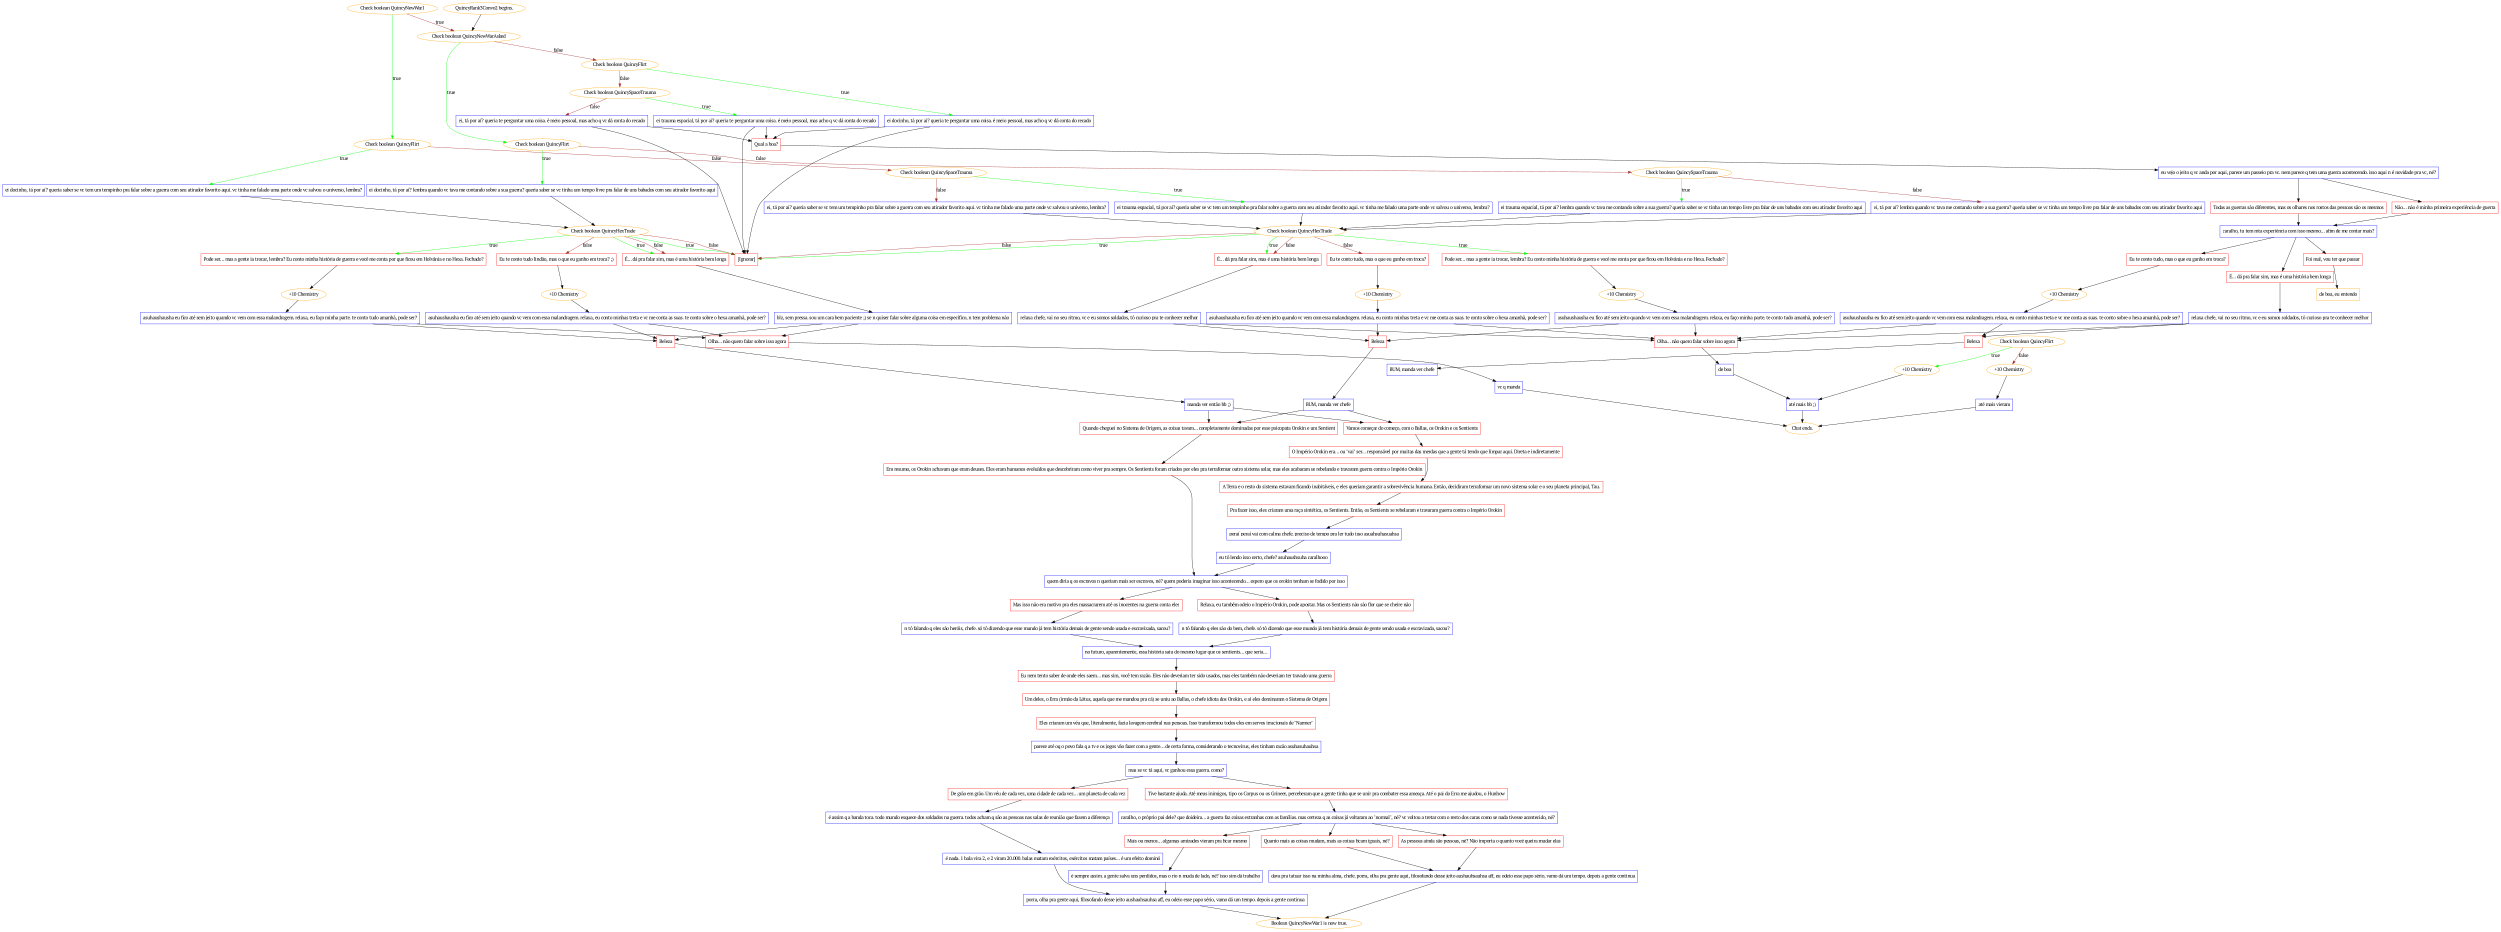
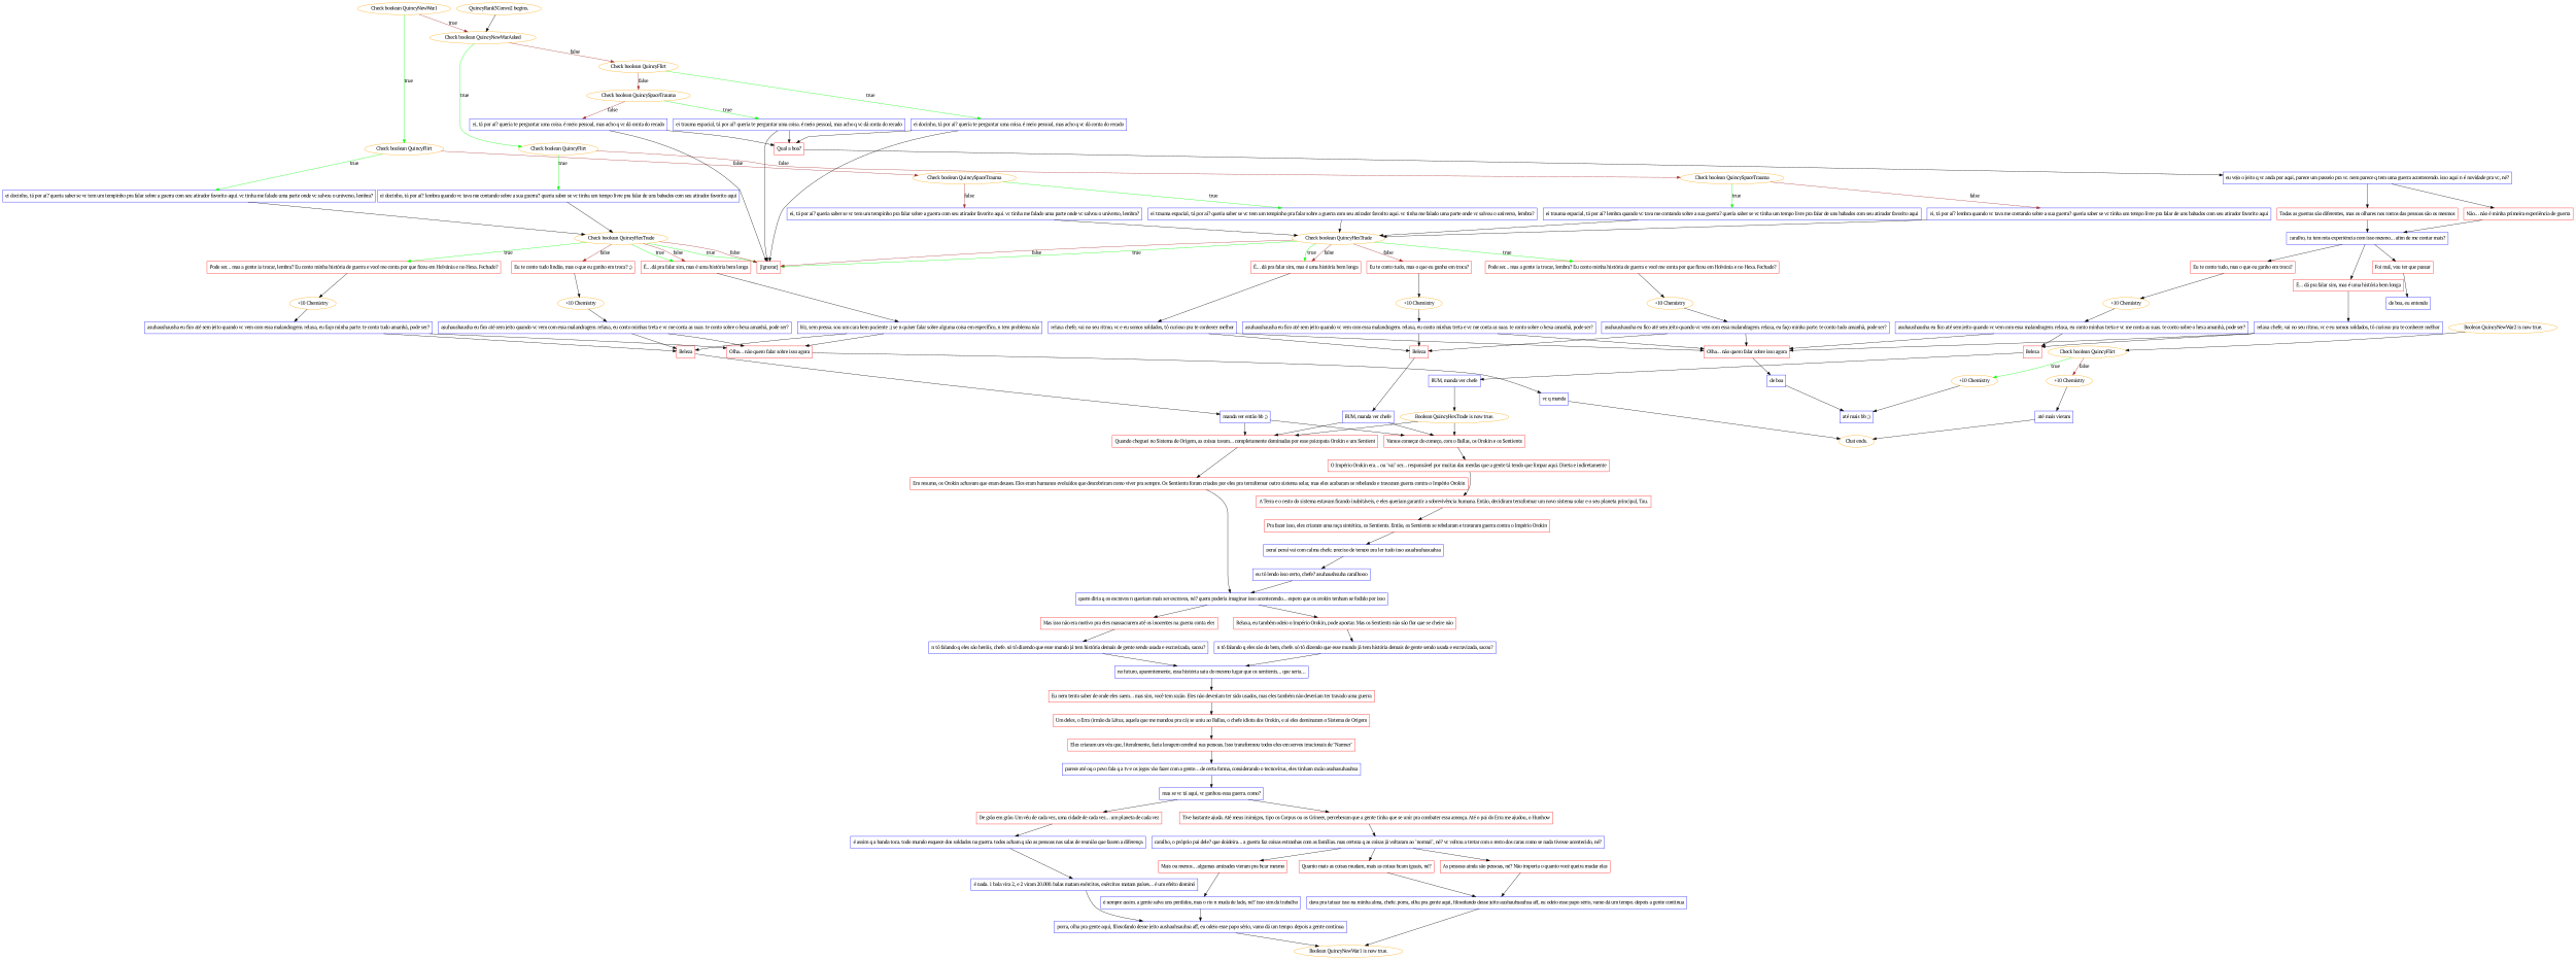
  digraph {
    fontname="PT Serif"
    node [color=blue fontname="PT Serif" shape=box]
    edge [fontname="PT Serif"]
    "QuincyRank3Convo2 begins." [color=orange shape=""]
    n2 [color=orange label="Check boolean QuincyNewWarAsked" shape=""]
    n3 [color=orange label="Check boolean QuincyNewWar1" shape=""]
    n4 [color=orange label="Check boolean QuincyFlirt" shape=""]
    n5 [label="ei docinho, tá por aí? queria saber se vc tem um tempinho pra falar sobre a guerra com seu atirador favorito aqui. vc tinha me falado uma parte onde vc salvou o universo, lembra?"]
    n6 [color=orange label="Check boolean QuincySpaceTrauma" shape=""]
    n7 [color=orange label="Check boolean QuincyFlirt" shape=""]
    n8 [color=orange label="Check boolean QuincyFlirt" shape=""]
    n9 [color=orange label="Check boolean QuincyHexTrade" shape=""]
    n10 [label="ei trauma espacial, tá por aí? queria saber se vc tem um tempinho pra falar sobre a guerra com seu atirador favorito aqui. vc tinha me falado uma parte onde vc salvou o universo, lembra?"]
    n11 [label="ei, tá por aí? queria saber se vc tem um tempinho pra falar sobre a guerra com seu atirador favorito aqui. vc tinha me falado uma parte onde vc salvou o universo, lembra?"]
    n12 [label="ei docinho, tá por aí? lembra quando vc tava me contando sobre a sua guerra? queria saber se vc tinha um tempo livre pra falar de uns babados com seu atirador favorito aqui"]
    n13 [color=orange label="Check boolean QuincySpaceTrauma" shape=""]
    n14 [label="ei docinho, tá por aí? queria te perguntar uma coisa. é meio pessoal, mas acho q vc dá conta do recado"]
    n15 [color=orange label="Check boolean QuincySpaceTrauma" shape=""]
    n16 [color=red label="Pode ser… mas a gente ia trocar, lembra? Eu conto minha história de guerra e você me conta por que ficou em Holvânia e no Hexa. Fechado?"]
    n17 [color=red label="É… dá pra falar sim, mas é uma história bem longa"]
    n18 [color=red label="[Ignorar]"]
    n19 [color=red label="Eu te conto tudo lindão, mas o que eu ganho em troca? ;)"]
    n20 [color=orange label="Check boolean QuincyHexTrade" shape=""]
    n21 [label="ei trauma espacial, tá por aí? lembra quando vc tava me contando sobre a sua guerra? queria saber se vc tinha um tempo livre pra falar de uns babados com seu atirador favorito aqui"]
    n22 [label="ei, tá por aí? lembra quando vc tava me contando sobre a sua guerra? queria saber se vc tinha um tempo livre pra falar de uns babados com seu atirador favorito aqui"]
    n23 [color=red label="Qual a boa?"]
    n24 [label="ei trauma espacial, tá por aí? queria te perguntar uma coisa. é meio pessoal, mas acho q vc dá conta do recado"]
    n25 [label="ei, tá por aí? queria te perguntar uma coisa. é meio pessoal, mas acho q vc dá conta do recado"]
    n26 [color=orange label="+10 Chemistry" shape=""]
    n27 [label="blz, sem pressa. sou um cara bem paciente ;) se n quiser falar sobre alguma coisa em específico, n tem problema não"]
    n28 [color=orange label="+10 Chemistry" shape=""]
    n29 [color=red label="Pode ser… mas a gente ia trocar, lembra? Eu conto minha história de guerra e você me conta por que ficou em Holvânia e no Hexa. Fechado?"]
    n30 [color=red label="É… dá pra falar sim, mas é uma história bem longa"]
    n31 [color=red label="Eu te conto tudo, mas o que eu ganho em troca?"]
    n32 [label="eu vejo o jeito q vc anda por aqui, parece um passeio pra vc. nem parece q tem uma guerra acontecendo. isso aqui n é novidade pra vc, né?"]
    n33 [label="asuhaushausha eu fico até sem jeito quando vc vem com essa malandragem. relaxa, eu faço minha parte. te conto tudo amanhã, pode ser?"]
    n34 [color=red label=Beleza]
    n35 [color=red label="Olha… não quero falar sobre isso agora"]
    "Chat ends." [color=orange shape=""]
    n37 [label="asuhaushausha eu fico até sem jeito quando vc vem com essa malandragem. relaxa, eu conto minhas treta e vc me conta as suas. te conto sobre o hexa amanhã, pode ser?"]
    n38 [color=orange label="+10 Chemistry" shape=""]
    n39 [label="relaxa chefe, vai no seu ritmo, vc e eu somos soldados, tô curioso pra te conhecer melhor"]
    n40 [color=orange label="+10 Chemistry" shape=""]
    n41 [color=red label="Não… não é minha primeira experiência de guerra"]
    n42 [color=red label="Todas as guerras são diferentes, mas os olhares nos rostos das pessoas são os mesmos"]
    n43 [label="manda ver então bb ;)"]
    n44 [label="vc q manda"]
    n45 [label="asuhaushausha eu fico até sem jeito quando vc vem com essa malandragem. relaxa, eu faço minha parte. te conto tudo amanhã, pode ser?"]
    n46 [color=red label=Beleza]
    n47 [color=red label="Olha… não quero falar sobre isso agora"]
    n48 [label="asuhaushausha eu fico até sem jeito quando vc vem com essa malandragem. relaxa, eu conto minhas treta e vc me conta as suas. te conto sobre o hexa amanhã, pode ser?"]
    n49 [label="caralho, tu tem mta experiência com isso mesmo… afim de me contar mais?"]
    n50 [color=red label="Quando cheguei no Sistema de Origem, as coisas tavam… completamente dominadas por esse psicopata Orokin e um Sentient"]
    n51 [color=red label="Vamos começar do começo, com o Ballas, os Orokin e os Sentients"]
    n52 [label="BUM, manda ver chefe"]
    n53 [label="de boa"]
    n54 [color=red label="Eu te conto tudo, mas o que eu ganho em troca?"]
    n55 [color=red label="É… dá pra falar sim, mas é uma história bem longa"]
    n56 [color=red label="Foi mal, vou ter que passar"]
    n57 [color=red label="Em resumo, os Orokin achavam que eram deuses. Eles eram humanos evoluídos que descobriram como viver pra sempre. Os Sentients foram criados por eles pra terraformar outro sistema solar, mas eles acabaram se rebelando e travaram guerra contra o Império Orokin"]
    n58 [color=red label="O Império Orokin era… ou \"vai\" ser… responsável por muitas das merdas que a gente tá tendo que limpar aqui. Direta e indiretamente"]
    n59 [label="até mais bb ;)"]
    n60 [color=orange label="+10 Chemistry" shape=""]
    n61 [label="relaxa chefe, vai no seu ritmo, vc e eu somos soldados, tô curioso pra te conhecer melhor"]
-   n62 [color=orange label="de boa, eu entendo"]
+   n62 [label="de boa, eu entendo"]
    n63 [label="quem diria q os escravos n queriam mais ser escravos, né? quem poderia imaginar isso acontecendo… espero que os orokin tenham se fodido por isso"]
    n64 [color=red label="A Terra e o resto do sistema estavam ficando inabitáveis, e eles queriam garantir a sobrevivência humana. Então, decidiram terraformar um novo sistema solar e o seu planeta principal, Tau."]
    n65 [label="asuhaushausha eu fico até sem jeito quando vc vem com essa malandragem. relaxa, eu conto minhas treta e vc me conta as suas. te conto sobre o hexa amanhã, pode ser?"]
    n66 [color=red label=Beleza]
    n67 [color=red label="Mas isso não era motivo pra eles massacrarem até os inocentes na guerra conta eles"]
    n68 [color=red label="Relaxa, eu também odeio o Império Orokin, pode apostar. Mas os Sentients não são flor que se cheire não"]
    n69 [color=red label="Pra fazer isso, eles criaram uma raça sintética, os Sentients. Então, os Sentients se rebelaram e travaram guerra contra o Império Orokin"]
    n70 [label="BUM, manda ver chefe"]
    n71 [label="n tô falando q eles são heróis, chefe. só tô dizendo que esse mundo já tem história demais de gente sendo usada e escravizada, sacou?"]
    n72 [label="n tô falando q eles são do bem, chefe. só tô dizendo que esse mundo já tem história demais de gente sendo usada e escravizada, sacou?"]
    n73 [label="peraí peraí vai com calma chefe. preciso de tempo pra ler tudo isso asuahsuhasuahsa"]
+   n74 [color=orange label="Boolean QuincyHexTrade is now true." shape=""]
    n75 [label="no futuro, aparentemente, essa história saiu do mesmo lugar que os sentients… que seria…"]
    n76 [label="eu tô lendo isso certo, chefe? asuhaushsuha caralhooo"]
    n77 [color=red label="Eu nem tento saber de onde eles saem… mas sim, você tem razão. Eles não deveriam ter sido usados, mas eles também não deveriam ter travado uma guerra"]
    n78 [color=red label="Um deles, o Erra (irmão da Lótus, aquela que me mandou pra cá) se uniu ao Ballas, o chefe idiota dos Orokin, e aí eles dominaram o Sistema de Origem"]
    n79 [color=red label="Eles criaram um véu que, literalmente, fazia lavagem cerebral nas pessoas. Isso transformou todos eles em servos irracionais de \"Narmer\""]
    n80 [label="parece até oq o povo fala q a tv e os jogos vão fazer com a gente… de certa forma, considerando o tecnovírus, eles tinham razão asuhasuhauhsa"]
    n81 [label="mas se vc tá aqui, vc ganhou essa guerra. como?"]
    n82 [color=red label="De grão em grão. Um véu de cada vez, uma cidade de cada vez… um planeta de cada vez"]
    n83 [color=red label="Tive bastante ajuda. Até meus inimigos, tipo os Corpus ou os Grineer, perceberam que a gente tinha que se unir pra combater essa ameaça. Até o pai do Erra me ajudou, o Hunhow"]
    n84 [label="é assim q a banda toca. todo mundo esquece dos soldados na guerra. todos acham q são as pessoas nas salas de reunião que fazem a diferença"]
    n85 [label="caralho, o próprio pai dele? que doideira… a guerra faz coisas estranhas com as famílias. mas certeza q as coisas já voltaram ao \"normal\", né? vc voltou a tretar com o resto dos caras como se nada tivesse acontecido, né?"]
    n86 [label="é nada. 1 bala vira 2, e 2 viram 20.000. balas matam exércitos, exércitos matam países… é um efeito dominó"]
    n87 [color=red label="Mais ou menos… algumas amizades vieram pra ficar mesmo"]
    n88 [color=red label="Quanto mais as coisas mudam, mais as coisas ficam iguais, né?"]
    n89 [color=red label="As pessoas ainda são pessoas, né? Não importa o quanto você queira mudar elas"]
    n90 [label="porra, olha pra gente aqui, filosofando desse jeito aushauhsauhsa aff, eu odeio esse papo sério, vamo dá um tempo. depois a gente continua"]
    n91 [label="é sempre assim. a gente salva uns perdidos, mas o rio n muda de lado, né? isso sim dá trabalho"]
    n92 [label="dava pra tatuar isso na minha alma, chefe. porra, olha pra gente aqui, filosofando desse jeito aushauhsauhsa aff, eu odeio esse papo sério, vamo dá um tempo. depois a gente continua"]
    n93 [color=orange label="Boolean QuincyNewWar1 is now true." shape=""]
+   n94 [color=orange label="Boolean QuincyNewWar2 is now true." shape=""]
    n95 [color=orange label="Check boolean QuincyFlirt" shape=""]
    n96 [color=orange label="+10 Chemistry" shape=""]
    n97 [color=orange label="+10 Chemistry" shape=""]
    n98 [label="até mais vieram"]
    "QuincyRank3Convo2 begins." -> n2
    n2 -> n7 [color=green label=true]
    n2 -> n8 [color=brown label=false]
    n3 -> n2 [color=brown label=true]
    n3 -> n4 [color=green label=true]
    n4 -> n5 [color=green label=true]
    n4 -> n6 [color=brown label=false]
    n5 -> n9
    n6 -> n10 [color=green label=true]
    n6 -> n11 [color=brown label=false]
    n7 -> n12 [color=green label=true]
    n7 -> n13 [color=brown label=false]
    n8 -> n14 [color=green label=true]
    n8 -> n15 [color=brown label=false]
    n9 -> n16 [color=green label=true]
    n9 -> n17 [color=green label=true]
    n9 -> n17 [color=brown label=false]
    n9 -> n18 [color=green label=true]
    n9 -> n18 [color=brown label=false]
    n9 -> n19 [color=brown label=false]
    n10 -> n20
    n11 -> n20
    n12 -> n9
    n13 -> n21 [color=green label=true]
    n13 -> n22 [color=brown label=false]
    n14 -> n18
    n14 -> n23
    n15 -> n24 [color=green label=true]
    n15 -> n25 [color=brown label=false]
    n16 -> n26
    n17 -> n27
    n19 -> n28
    n20 -> n18 [color=green label=true]
    n20 -> n18 [color=brown label=false]
    n20 -> n29 [color=green label=true]
    n20 -> n30 [color=green label=true]
    n20 -> n30 [color=brown label=false]
    n20 -> n31 [color=brown label=false]
    n21 -> n20
    n22 -> n20
    n23 -> n32
    n24 -> n18
    n24 -> n23
    n25 -> n18
    n25 -> n23
    n26 -> n33
    n27 -> n34
    n27 -> n35
    n28 -> n37
    n29 -> n38
    n30 -> n39
    n31 -> n40
    n32 -> n41
    n32 -> n42
    n33 -> n34
    n33 -> n35
    n34 -> n43
    n35 -> n44
    n37 -> n34
    n37 -> n35
    n38 -> n45
    n39 -> n46
    n39 -> n47
    n40 -> n48
    n41 -> n49
    n42 -> n49
    n43 -> n50
    n43 -> n51
    n44 -> "Chat ends."
    n45 -> n46
    n45 -> n47
    n46 -> n52
    n47 -> n53
    n48 -> n46
    n48 -> n47
    n49 -> n54
    n49 -> n55
    n49 -> n56
    n50 -> n57
    n51 -> n58
    n52 -> n50
    n52 -> n51
    n53 -> n59
    n54 -> n60
    n55 -> n61
    n56 -> n62
    n57 -> n63
    n58 -> n64
-   n59 -> "Chat ends."
    n60 -> n65
    n61 -> n47
    n61 -> n66
    n63 -> n67
    n63 -> n68
    n64 -> n69
    n65 -> n47
    n65 -> n66
    n66 -> n70
    n67 -> n71
    n68 -> n72
    n69 -> n73
+   n70 -> n74
    n71 -> n75
    n72 -> n75
    n73 -> n76
+   n74 -> n50
+   n74 -> n51
    n75 -> n77
    n76 -> n63
    n77 -> n78
    n78 -> n79
    n79 -> n80
    n80 -> n81
    n81 -> n82
    n81 -> n83
    n82 -> n84
    n83 -> n85
    n84 -> n86
    n85 -> n87
    n85 -> n88
    n85 -> n89
    n86 -> n90
    n87 -> n91
    n88 -> n92
    n89 -> n92
    n90 -> n93
    n91 -> n90
    n92 -> n93
+   n94 -> n95
    n95 -> n96 [color=green label=true]
    n95 -> n97 [color=brown label=false]
    n96 -> n59
    n97 -> n98
    n98 -> "Chat ends."
  }
